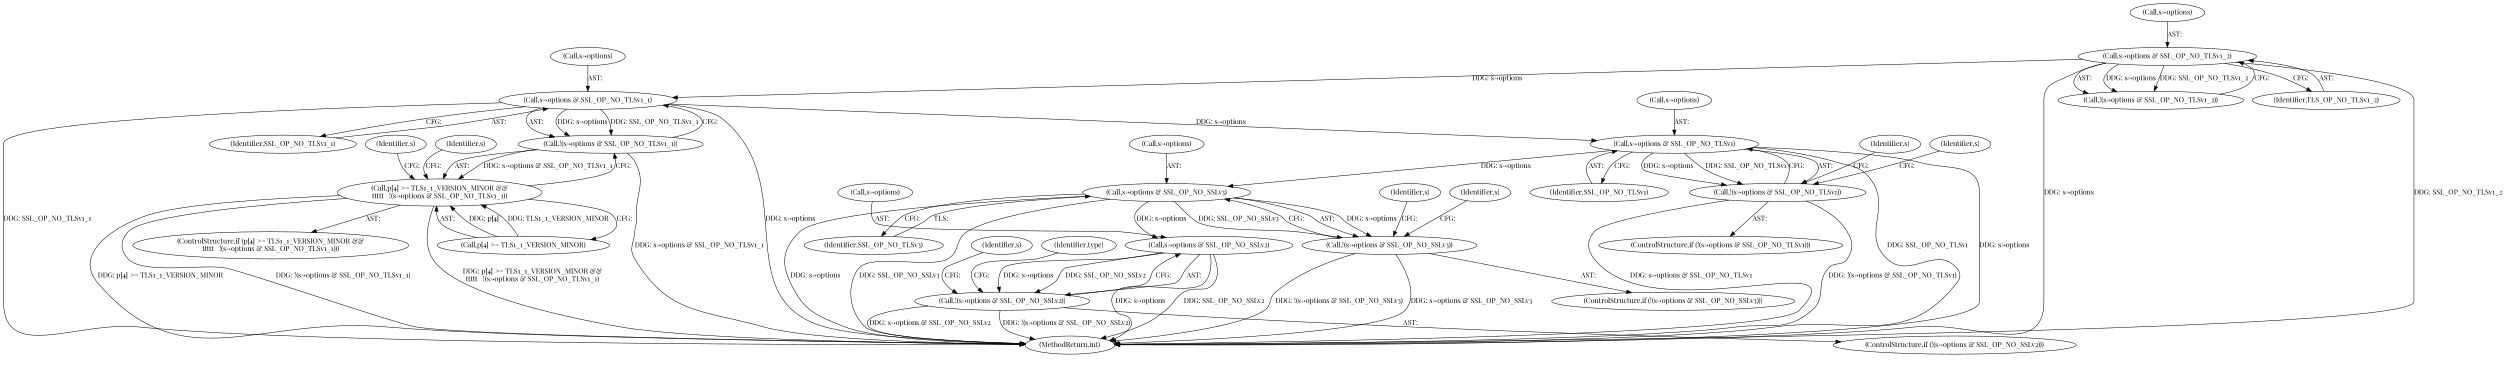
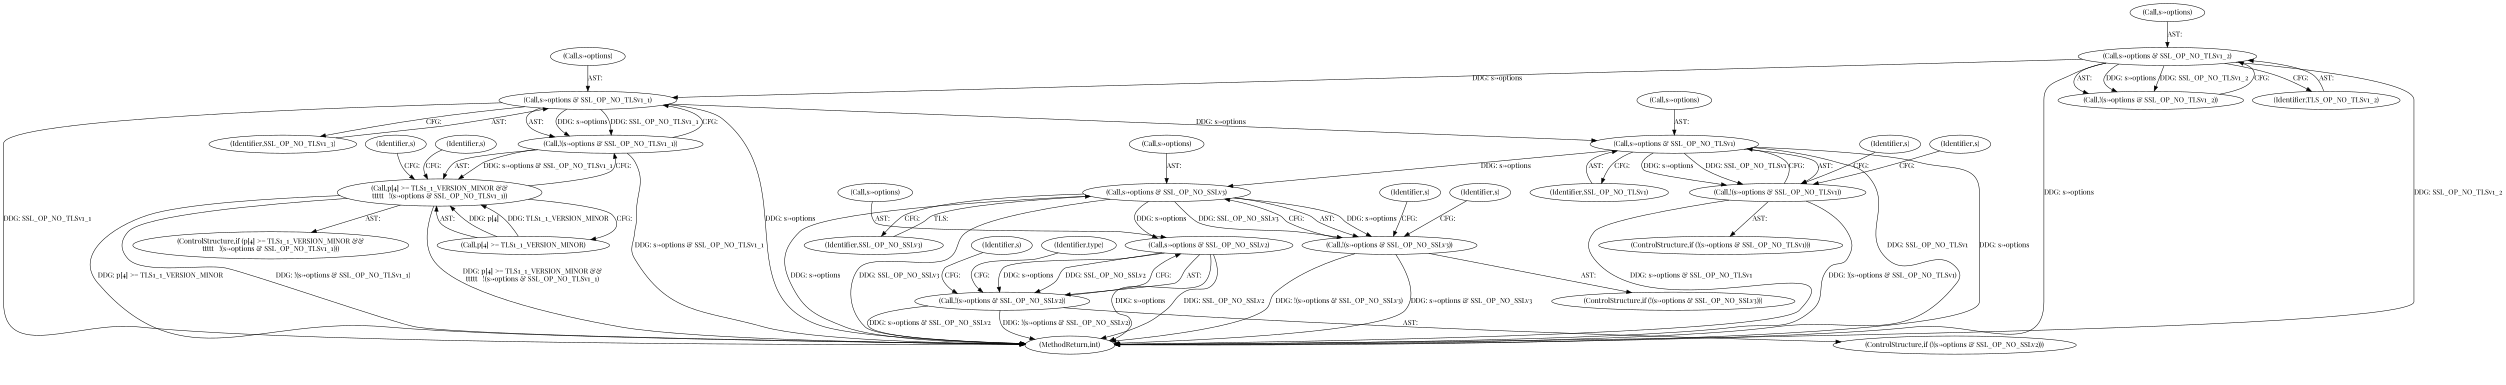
  digraph {
    fontname="Playfair Display"
    node [fontname="Playfair Display"]
    edge [fontname="Playfair Display"]
    n1 [label="(Call,s->options & SSL_OP_NO_TLSv1_1)"]
    n2 [label="(Call,!(s->options & SSL_OP_NO_TLSv1_1))"]
    n3 [label="(Call,s->options & SSL_OP_NO_TLSv1)"]
    n4 [label="(MethodReturn,int)"]
-   n5 [label="(Identifier,SSL_OP_NO_TLSv1_1)"]
+   n5 [label="(Identifier,SSL_OP_NO_TLSv1_3)"]
    n6 [label="(Call,p[4] >= TLS1_1_VERSION_MINOR &&\n\t\t\t\t\t   !(s->options & SSL_OP_NO_TLSv1_1))"]
    n7 [label="(Call,!(s->options & SSL_OP_NO_TLSv1))"]
    n8 [label="(Call,s->options & SSL_OP_NO_SSLv3)"]
    n9 [label="(Identifier,SSL_OP_NO_TLSv1)"]
    n10 [label="(Call,s->options & SSL_OP_NO_TLSv1_2)"]
    n11 [label="(Call,!(s->options & SSL_OP_NO_TLSv1_2))"]
    n12 [label="(Identifier,TLS_OP_NO_TLSv1_2)"]
    n13 [label="(Call,p[4] >= TLS1_1_VERSION_MINOR)"]
    n14 [label="(ControlStructure,if (p[4] >= TLS1_1_VERSION_MINOR &&\n\t\t\t\t\t   !(s->options & SSL_OP_NO_TLSv1_1)))"]
    n15 [label="(ControlStructure,if (!(s->options & SSL_OP_NO_TLSv1)))"]
    n16 [label="(Call,!(s->options & SSL_OP_NO_SSLv3))"]
    n17 [label="(Call,s->options & SSL_OP_NO_SSLv2)"]
-   n18 [label="(Identifier,SSL_OP_NO_TLSv3)"]
+   n18 [label="(Identifier,SSL_OP_NO_SSLv3)"]
    n19 [label="(ControlStructure,if (!(s->options & SSL_OP_NO_SSLv3)))"]
    n20 [label="(Call,!(s->options & SSL_OP_NO_SSLv2))"]
    n21 [label="(ControlStructure,if (!(s->options & SSL_OP_NO_SSLv2)))"]
    n22 [label="(Identifier,s)"]
    n23 [label="(Identifier,type)"]
    n24 [label="(Identifier,s)"]
    n25 [label="(Identifier,s)"]
    n26 [label="(Call,s->options)"]
    n27 [label="(Identifier,s)"]
    n28 [label="(Call,s->options)"]
    n29 [label="(Call,s->options)"]
    n30 [label="(Identifier,s)"]
    n31 [label="(Call,s->options)"]
    n32 [label="(Identifier,s)"]
    n33 [label="(Identifier,s)"]
    n34 [label="(Call,s->options)"]
    n1 -> n2 [label="AST: "]
    n1 -> n2 [label="DDG: s->options"]
    n1 -> n2 [label="DDG: SSL_OP_NO_TLSv1_1"]
    n1 -> n3 [label="DDG: s->options"]
    n1 -> n4 [label="DDG: SSL_OP_NO_TLSv1_1"]
    n1 -> n4 [label="DDG: s->options"]
    n1 -> n5 [label="CFG: "]
    n2 -> n1 [label="CFG: "]
    n2 -> n4 [label="DDG: s->options & SSL_OP_NO_TLSv1_1"]
    n2 -> n6 [label="AST: "]
    n2 -> n6 [label="DDG: s->options & SSL_OP_NO_TLSv1_1"]
    n3 -> n4 [label="DDG: s->options"]
    n3 -> n4 [label="DDG: SSL_OP_NO_TLSv1"]
    n3 -> n7 [label="AST: "]
    n3 -> n7 [label="DDG: s->options"]
    n3 -> n7 [label="DDG: SSL_OP_NO_TLSv1"]
    n3 -> n8 [label="DDG: s->options"]
    n3 -> n9 [label="CFG: "]
    n5 -> n1 [label="AST: "]
    n6 -> n2 [label="CFG: "]
    n6 -> n4 [label="DDG: !(s->options & SSL_OP_NO_TLSv1_1)"]
    n6 -> n4 [label="DDG: p[4] >= TLS1_1_VERSION_MINOR &&\n\t\t\t\t\t   !(s->options & SSL_OP_NO_TLSv1_1)"]
    n6 -> n4 [label="DDG: p[4] >= TLS1_1_VERSION_MINOR"]
    n6 -> n13 [label="CFG: "]
    n6 -> n14 [label="AST: "]
    n7 -> n3 [label="CFG: "]
    n7 -> n4 [label="DDG: s->options & SSL_OP_NO_TLSv1"]
    n7 -> n4 [label="DDG: !(s->options & SSL_OP_NO_TLSv1)"]
    n7 -> n15 [label="AST: "]
    n8 -> n4 [label="DDG: s->options"]
    n8 -> n4 [label="DDG: SSL_OP_NO_SSLv3"]
    n8 -> n16 [label="AST: "]
    n8 -> n16 [label="DDG: s->options"]
    n8 -> n16 [label="DDG: SSL_OP_NO_SSLv3"]
    n8 -> n17 [label="DDG: s->options"]
    n8 -> n18 [label="CFG: "]
    n9 -> n3 [label="AST: "]
    n10 -> n1 [label="DDG: s->options"]
    n10 -> n4 [label="DDG: s->options"]
    n10 -> n4 [label="DDG: SSL_OP_NO_TLSv1_2"]
    n10 -> n11 [label="AST: "]
    n10 -> n11 [label="DDG: s->options"]
    n10 -> n11 [label="DDG: SSL_OP_NO_TLSv1_2"]
    n10 -> n12 [label="CFG: "]
    n11 -> n10 [label="CFG: "]
    n12 -> n10 [label="AST: "]
    n13 -> n6 [label="AST: "]
    n13 -> n6 [label="DDG: p[4]"]
    n13 -> n6 [label="DDG: TLS1_1_VERSION_MINOR"]
    n16 -> n4 [label="DDG: s->options & SSL_OP_NO_SSLv3"]
    n16 -> n4 [label="DDG: !(s->options & SSL_OP_NO_SSLv3)"]
    n16 -> n8 [label="CFG: "]
    n16 -> n19 [label="AST: "]
    n17 -> n4 [label="DDG: s->options"]
    n17 -> n4 [label="DDG: SSL_OP_NO_SSLv2"]
    n17 -> n20 [label="AST: "]
    n17 -> n20 [label="DDG: s->options"]
    n17 -> n20 [label="DDG: SSL_OP_NO_SSLv2"]
    n18 -> n8 [label="TLS: "]
    n20 -> n4 [label="DDG: s->options & SSL_OP_NO_SSLv2"]
    n20 -> n4 [label="DDG: !(s->options & SSL_OP_NO_SSLv2)"]
    n20 -> n17 [label="CFG: "]
    n20 -> n21 [label="AST: "]
    n22 -> n20 [label="CFG: "]
    n23 -> n20 [label="CFG: "]
    n24 -> n16 [label="CFG: "]
    n25 -> n16 [label="CFG: "]
    n26 -> n17 [label="AST: "]
    n27 -> n7 [label="CFG: "]
    n28 -> n1 [label="AST: "]
    n29 -> n8 [label="AST: "]
    n30 -> n6 [label="CFG: "]
    n31 -> n10 [label="AST: "]
    n32 -> n6 [label="CFG: "]
    n33 -> n7 [label="CFG: "]
    n34 -> n3 [label="AST: "]
  }
